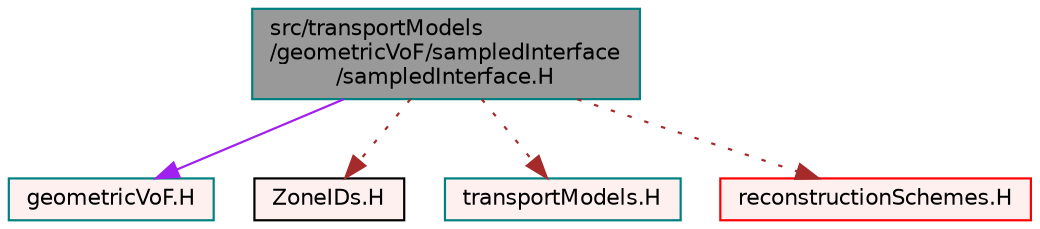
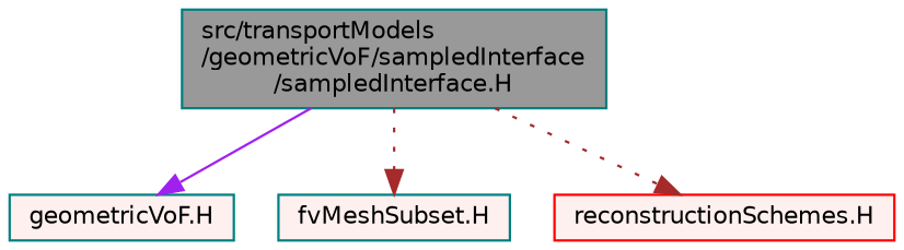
  digraph {
    node [color=teal fillcolor="#FFF0F0" fontname=Helvetica fontsize=10 shape=box style=filled]
    edge [color=brown fontname=Helvetica fontsize=10 labelfontname=Helvetica labelfontsize=10 style=dotted]
    n1 [fillcolor=grey60 fontcolor=black height=0.2 label="src/transportModels\l/geometricVoF/sampledInterface\l/sampledInterface.H" width=0.4]
    n2 [height=0.2 label="geometricVoF.H" width=0.4]
-   n3 [color=black height=0.2 label="ZoneIDs.H" width=0.4]
-   n4 [height=0.2 label="transportModels.H" width=0.4]
+   n4 [height=0.2 label="fvMeshSubset.H" width=0.4]
    n5 [color=red height=0.2 label="reconstructionSchemes.H" width=0.4]
    n1 -> n2 [color=purple style=solid]
-   n1 -> n3
    n1 -> n4
    n1 -> n5
  }
